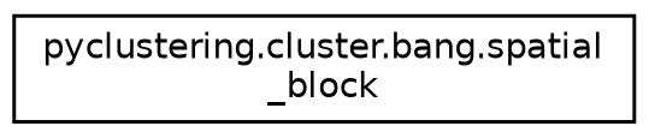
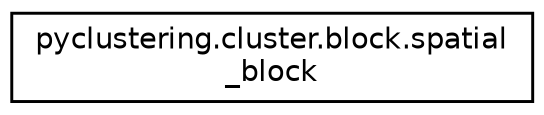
  digraph {
    rankdir=LR
-   n1 [color=black fillcolor=white fontname=Helvetica fontsize=10 height=0.2 label="pyclustering.cluster.bang.spatial\l_block" shape=record style=filled width=0.4]
+   n1 [color=black fillcolor=white fontname=Helvetica fontsize=10 height=0.2 label="pyclustering.cluster.block.spatial\l_block" shape=record style=filled width=0.4]
  }
